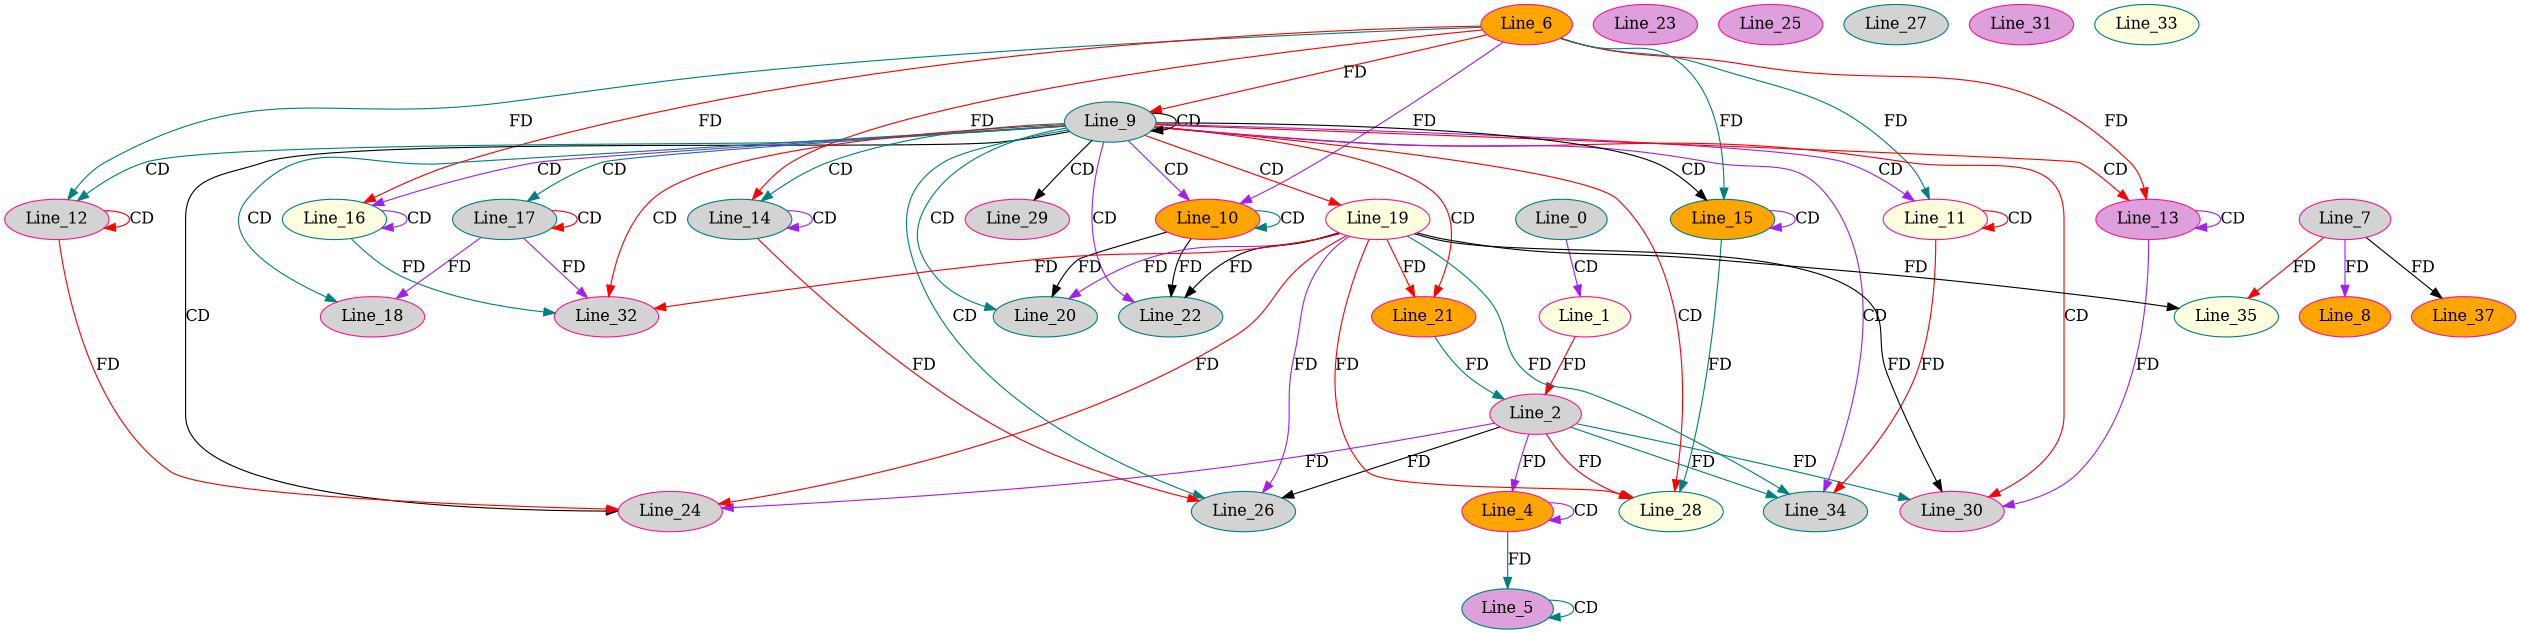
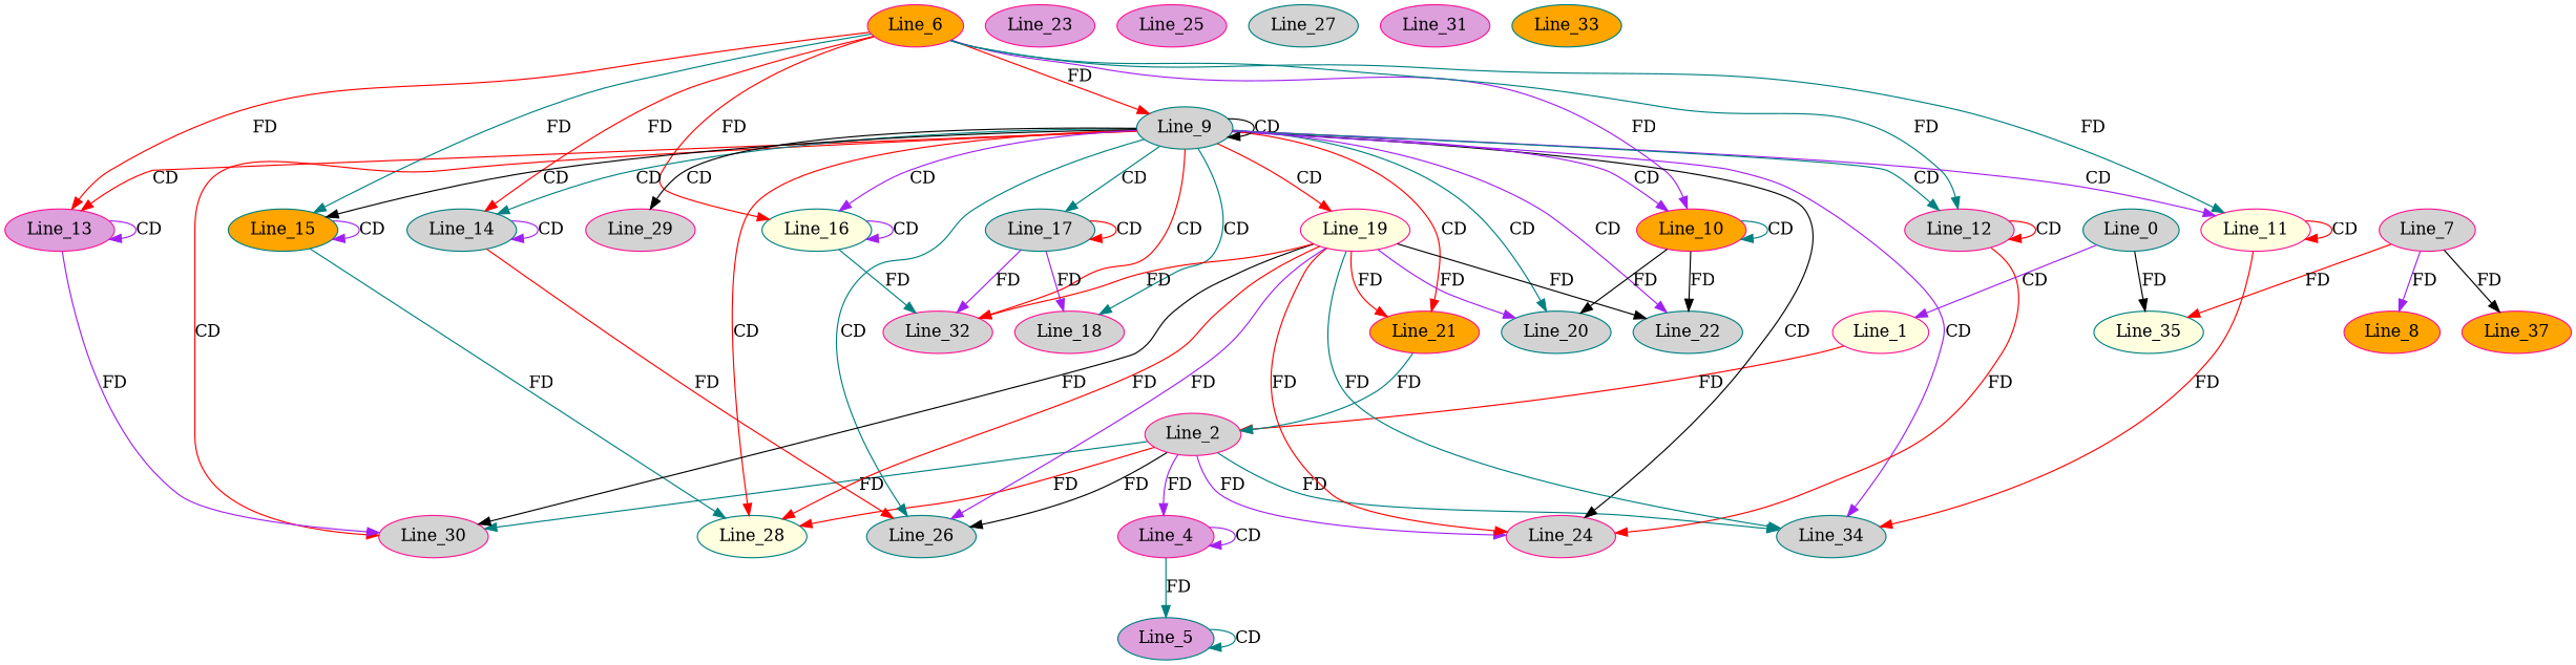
  digraph {
    node [color=deeppink fillcolor=lightgrey style=filled]
    edge [color=red]
    Line_0 [color=teal]
    Line_1 [fillcolor=lightyellow]
    Line_2
-   Line_4 [fillcolor=orange]
+   Line_4 [fillcolor=plum]
    Line_24
    Line_26 [color=teal]
    Line_28 [color=teal fillcolor=lightyellow]
    Line_30
    Line_34 [color=teal]
    Line_5 [color=teal fillcolor=plum]
    Line_21 [fillcolor=orange]
    Line_8 [fillcolor=orange]
    Line_7
    Line_35 [color=teal fillcolor=lightyellow]
    Line_37 [fillcolor=orange]
    Line_6 [fillcolor=orange]
    Line_9 [color=teal]
    Line_10 [fillcolor=orange]
    Line_11 [fillcolor=lightyellow]
    Line_12
    Line_13 [fillcolor=plum]
    Line_14 [color=teal]
    Line_15 [color=teal fillcolor=orange]
    Line_16 [color=teal fillcolor=lightyellow]
    Line_17 [color=teal]
    Line_18
    Line_19 [fillcolor=lightyellow]
    Line_20 [color=teal]
    Line_22 [color=teal]
    Line_32
    Line_29
    Line_23 [fillcolor=plum]
    Line_25 [fillcolor=plum]
    Line_27 [color=teal]
    Line_31 [fillcolor=plum]
-   Line_33 [color=teal fillcolor=lightyellow]
+   Line_33 [color=teal fillcolor=orange]
    Line_0 -> Line_1 [color=purple label=CD]
    Line_1 -> Line_2 [label=FD]
    Line_2 -> Line_4 [color=purple label=FD]
    Line_2 -> Line_24 [color=purple label=FD]
    Line_2 -> Line_26 [color=black label=FD]
    Line_2 -> Line_28 [label=FD]
    Line_2 -> Line_30 [color=teal label=FD]
    Line_2 -> Line_34 [color=teal label=FD]
    Line_4 -> Line_4 [color=purple label=CD]
    Line_4 -> Line_5 [color=teal label=FD]
    Line_5 -> Line_5 [color=teal label=CD]
    Line_21 -> Line_2 [color=teal label=FD]
    Line_7 -> Line_8 [color=purple label=FD]
    Line_7 -> Line_35 [label=FD]
    Line_7 -> Line_37 [color=black label=FD]
    Line_6 -> Line_9 [label=FD]
    Line_6 -> Line_10 [color=purple label=FD]
    Line_6 -> Line_11 [color=teal label=FD]
    Line_6 -> Line_12 [color=teal label=FD]
    Line_6 -> Line_13 [label=FD]
    Line_6 -> Line_14 [label=FD]
    Line_6 -> Line_15 [color=teal label=FD]
    Line_6 -> Line_16 [label=FD]
    Line_9 -> Line_24 [color=black label=CD]
    Line_9 -> Line_26 [color=teal label=CD]
    Line_9 -> Line_28 [label=CD]
    Line_9 -> Line_30 [label=CD]
    Line_9 -> Line_34 [color=purple label=CD]
    Line_9 -> Line_21 [label=CD]
    Line_9 -> Line_9 [color=black label=CD]
    Line_9 -> Line_10 [color=purple label=CD]
    Line_9 -> Line_11 [color=purple label=CD]
    Line_9 -> Line_12 [color=teal label=CD]
    Line_9 -> Line_13 [label=CD]
    Line_9 -> Line_14 [color=teal label=CD]
    Line_9 -> Line_15 [color=black label=CD]
    Line_9 -> Line_16 [color=purple label=CD]
    Line_9 -> Line_17 [color=teal label=CD]
    Line_9 -> Line_18 [color=teal label=CD]
    Line_9 -> Line_19 [label=CD]
    Line_9 -> Line_20 [color=teal label=CD]
    Line_9 -> Line_22 [color=purple label=CD]
    Line_9 -> Line_32 [label=CD]
    Line_9 -> Line_29 [color=black label=CD]
    Line_10 -> Line_10 [color=teal label=CD]
    Line_10 -> Line_20 [color=black label=FD]
    Line_10 -> Line_22 [color=black label=FD]
    Line_11 -> Line_34 [label=FD]
    Line_11 -> Line_11 [label=CD]
    Line_12 -> Line_24 [label=FD]
    Line_12 -> Line_12 [label=CD]
    Line_13 -> Line_30 [color=purple label=FD]
    Line_13 -> Line_13 [color=purple label=CD]
    Line_14 -> Line_26 [label=FD]
    Line_14 -> Line_14 [color=purple label=CD]
    Line_15 -> Line_28 [color=teal label=FD]
    Line_15 -> Line_15 [color=purple label=CD]
    Line_16 -> Line_16 [color=purple label=CD]
    Line_16 -> Line_32 [color=teal label=FD]
    Line_17 -> Line_17 [label=CD]
    Line_17 -> Line_18 [color=purple label=FD]
    Line_17 -> Line_32 [color=purple label=FD]
    Line_19 -> Line_24 [label=FD]
    Line_19 -> Line_26 [color=purple label=FD]
    Line_19 -> Line_28 [label=FD]
    Line_19 -> Line_30 [color=black label=FD]
    Line_19 -> Line_34 [color=teal label=FD]
    Line_19 -> Line_21 [label=FD]
-   Line_19 -> Line_35 [color=black label=FD]
+   Line_0 -> Line_35 [color=black label=FD]
    Line_19 -> Line_20 [color=purple label=FD]
    Line_19 -> Line_22 [color=black label=FD]
    Line_19 -> Line_32 [label=FD]
  }
